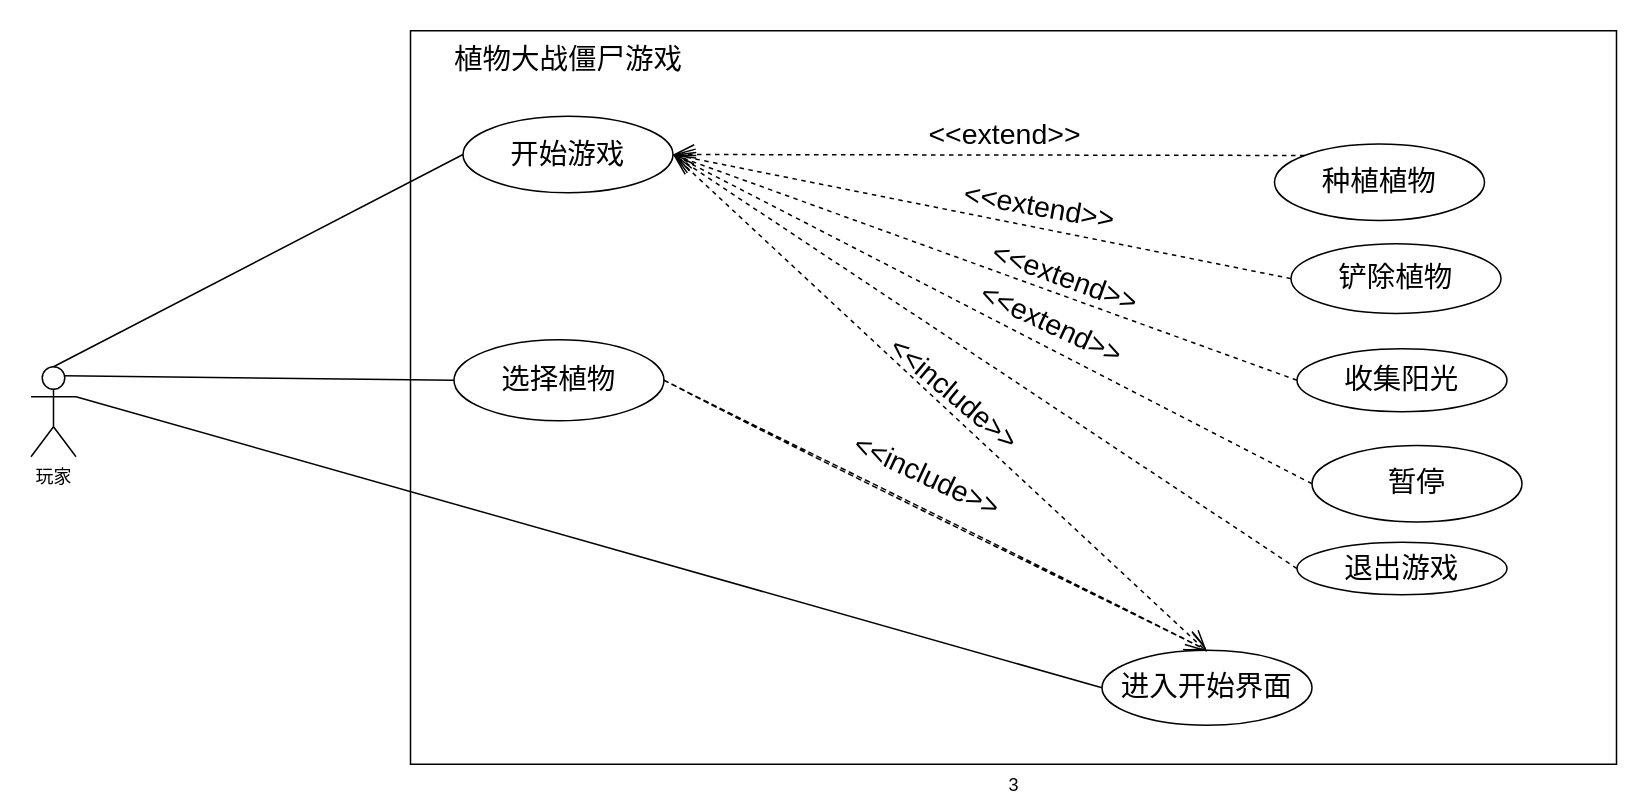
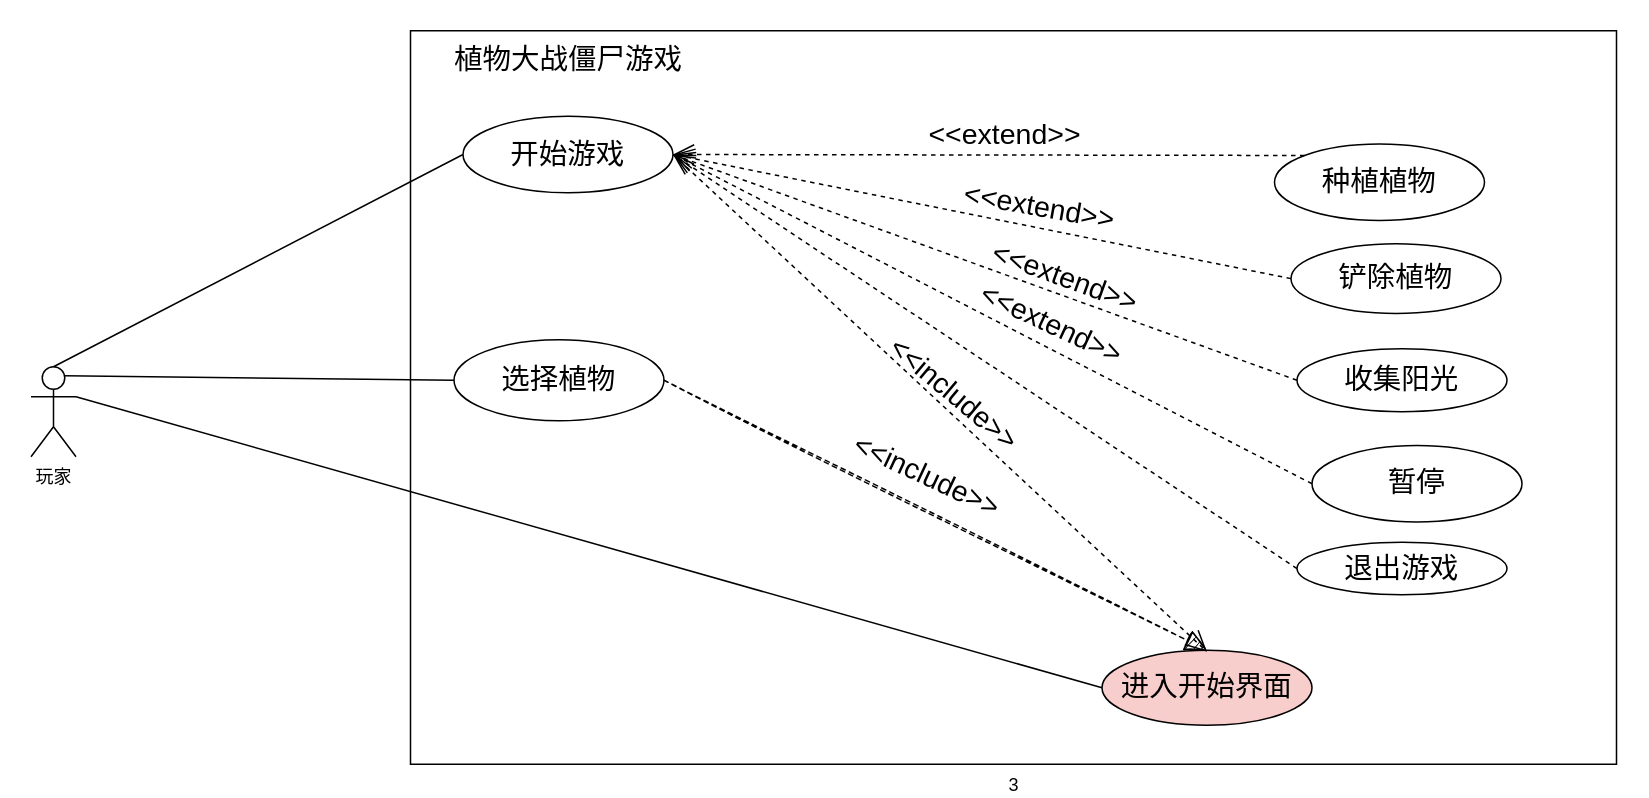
  <mxCell id="0" />
  <mxCell id="1" parent="0" />
  <mxCell id="2" value="玩家" style="shape=umlActor;verticalLabelPosition=bottom;verticalAlign=top;html=1;" parent="1" vertex="1"><mxGeometry x="20" y="244" width="30" height="60" as="geometry" /></mxCell>
  <mxCell id="3" value="3" style="verticalLabelPosition=bottom;verticalAlign=top;html=1;shape=mxgraph.basic.rect;fillColor2=none;strokeWidth=1;size=20;indent=5;" parent="1" vertex="1"><mxGeometry x="273" y="20" width="804" height="489" as="geometry" /></mxCell>
  <mxCell id="4" value="&lt;span style=&quot;font-size: 19px;&quot;&gt;植物大战僵尸游戏&lt;/span&gt;" style="text;html=1;resizable=0;autosize=1;align=center;verticalAlign=middle;points=[];fillColor=none;strokeColor=none;rounded=0;" parent="1" vertex="1"><mxGeometry x="297" y="30" width="162" height="20" as="geometry" /></mxCell>
- <mxCell id="5" value="进入开始界面" style="ellipse;whiteSpace=wrap;html=1;fontSize=19;" parent="1" vertex="1"><mxGeometry x="734" y="433" width="140" height="50" as="geometry" /></mxCell>
+ <mxCell id="5" value="进入开始界面" style="ellipse;whiteSpace=wrap;html=1;fontSize=19;fillColor=#f8cecc;" parent="1" vertex="1"><mxGeometry x="734" y="433" width="140" height="50" as="geometry" /></mxCell>
  <mxCell id="6" value="开始游戏" style="ellipse;whiteSpace=wrap;html=1;fontSize=19;" parent="1" vertex="1"><mxGeometry x="308" y="77" width="140" height="51" as="geometry" /></mxCell>
  <mxCell id="7" value="收集阳光" style="ellipse;whiteSpace=wrap;html=1;fontSize=19;" parent="1" vertex="1"><mxGeometry x="864" y="232" width="140" height="42" as="geometry" /></mxCell>
  <mxCell id="8" value="暂停" style="ellipse;whiteSpace=wrap;html=1;fontSize=19;" parent="1" vertex="1"><mxGeometry x="874" y="296.5" width="140" height="51" as="geometry" /></mxCell>
  <mxCell id="9" value="种植植物" style="ellipse;whiteSpace=wrap;html=1;fontSize=19;" parent="1" vertex="1"><mxGeometry x="849" y="95.5" width="140" height="51" as="geometry" /></mxCell>
  <mxCell id="10" value="" style="group" parent="1" vertex="1" connectable="0"><mxGeometry x="470" y="216" width="128.997" height="92.258" as="geometry" /></mxCell>
  <mxCell id="11" style="edgeStyle=orthogonalEdgeStyle;rounded=0;sketch=1;orthogonalLoop=1;jettySize=auto;html=1;exitX=0.5;exitY=1;exitDx=0;exitDy=0;shadow=0;fontSize=19;" parent="1" source="8" target="8" edge="1"><mxGeometry relative="1" as="geometry" /></mxCell>
  <mxCell id="12" value="" style="endArrow=open;endSize=12;dashed=1;html=1;rounded=0;fontSize=19;exitX=1;exitY=0.5;exitDx=0;exitDy=0;" parent="1" source="6" edge="1"><mxGeometry width="160" relative="1" as="geometry"><mxPoint x="388" y="255" as="sourcePoint" /><mxPoint x="804" y="434" as="targetPoint" /></mxGeometry></mxCell>
  <mxCell id="13" value="&amp;lt;&amp;lt;include&amp;gt;&amp;gt;" style="text;html=1;resizable=0;autosize=1;align=center;verticalAlign=middle;points=[];fillColor=none;strokeColor=none;rounded=0;shadow=0;sketch=0;fontSize=19;rotation=25;" parent="1" vertex="1"><mxGeometry x="559" y="304" width="115" height="26" as="geometry" /></mxCell>
  <mxCell id="14" value="" style="endArrow=none;html=1;rounded=0;exitX=0.5;exitY=0;exitDx=0;exitDy=0;exitPerimeter=0;entryX=0;entryY=0.5;entryDx=0;entryDy=0;" parent="1" source="2" target="6" edge="1"><mxGeometry width="50" height="50" relative="1" as="geometry"><mxPoint x="248" y="402" as="sourcePoint" /><mxPoint x="566" y="451" as="targetPoint" /></mxGeometry></mxCell>
  <mxCell id="15" value="" style="endArrow=none;html=1;rounded=0;exitX=1;exitY=0.333;exitDx=0;exitDy=0;exitPerimeter=0;entryX=0;entryY=0.5;entryDx=0;entryDy=0;" parent="1" source="2" target="5" edge="1"><mxGeometry width="50" height="50" relative="1" as="geometry"><mxPoint x="345" y="359" as="sourcePoint" /><mxPoint x="412" y="458" as="targetPoint" /></mxGeometry></mxCell>
  <mxCell id="16" value="铲除植物" style="ellipse;whiteSpace=wrap;html=1;fontSize=19;strokeColor=#000000;" parent="1" vertex="1"><mxGeometry x="860" y="162" width="140" height="46.5" as="geometry" /></mxCell>
  <mxCell id="17" value="选择植物" style="ellipse;whiteSpace=wrap;html=1;fontSize=19;" parent="1" vertex="1"><mxGeometry x="302" y="226" width="140" height="54" as="geometry" /></mxCell>
  <mxCell id="18" value="" style="endArrow=none;html=1;rounded=0;fontColor=#000000;strokeColor=#000000;entryX=0;entryY=0.5;entryDx=0;entryDy=0;exitX=0.75;exitY=0.1;exitDx=0;exitDy=0;exitPerimeter=0;" parent="1" source="2" target="17" edge="1"><mxGeometry width="50" height="50" relative="1" as="geometry"><mxPoint x="484" y="330" as="sourcePoint" /><mxPoint x="534" y="280" as="targetPoint" /></mxGeometry></mxCell>
- <mxCell id="19" value="" style="endArrow=open;endSize=12;dashed=1;html=1;rounded=0;fontSize=19;entryX=0.5;entryY=0;entryDx=0;entryDy=0;sketch=1;shadow=0;snapToPoint=0;fixDash=1;exitX=1;exitY=0.5;exitDx=0;exitDy=0;strokeColor=#000000;" parent="1" source="17" target="5" edge="1"><mxGeometry width="160" relative="1" as="geometry"><mxPoint x="467" y="87" as="sourcePoint" /><mxPoint x="666" y="84" as="targetPoint" /></mxGeometry></mxCell>
+ <mxCell id="19" value="" style="endArrow=block;endSize=12;dashed=1;html=1;rounded=0;fontSize=19;entryX=0.5;entryY=0;entryDx=0;entryDy=0;sketch=1;shadow=0;snapToPoint=0;fixDash=1;exitX=1;exitY=0.5;exitDx=0;exitDy=0;strokeColor=#000000;" parent="1" source="17" target="5" edge="1"><mxGeometry width="160" relative="1" as="geometry"><mxPoint x="467" y="87" as="sourcePoint" /><mxPoint x="666" y="84" as="targetPoint" /></mxGeometry></mxCell>
  <mxCell id="20" value="&amp;lt;&amp;lt;include&amp;gt;&amp;gt;" style="text;html=1;resizable=0;autosize=1;align=center;verticalAlign=middle;points=[];fillColor=none;strokeColor=none;rounded=0;shadow=0;sketch=0;fontSize=19;rotation=40;" parent="1" vertex="1"><mxGeometry x="577" y="248.63" width="115" height="27" as="geometry" /></mxCell>
  <mxCell id="21" value="" style="endArrow=open;endSize=12;dashed=1;html=1;rounded=0;fontSize=19;entryX=1;entryY=0.5;entryDx=0;entryDy=0;exitX=0;exitY=0;exitDx=0;exitDy=0;" parent="1" source="9" target="6" edge="1"><mxGeometry width="160" relative="1" as="geometry"><mxPoint x="853.542" y="203.515" as="sourcePoint" /><mxPoint x="814" y="443" as="targetPoint" /></mxGeometry></mxCell>
  <mxCell id="22" value="&lt;span style=&quot;background-color: rgb(255 , 255 , 255)&quot;&gt;&amp;lt;&amp;lt;extend&amp;gt;&amp;gt;&lt;/span&gt;" style="text;html=1;resizable=0;autosize=1;align=center;verticalAlign=middle;points=[];fillColor=none;strokeColor=none;rounded=0;shadow=0;sketch=0;fontSize=19;rotation=0;" parent="1" vertex="1"><mxGeometry x="613" y="77" width="112" height="26" as="geometry" /></mxCell>
  <mxCell id="23" value="" style="endArrow=open;endSize=12;dashed=1;html=1;rounded=0;fontSize=19;entryX=1;entryY=0.5;entryDx=0;entryDy=0;exitX=0;exitY=0.5;exitDx=0;exitDy=0;" parent="1" source="16" target="6" edge="1"><mxGeometry width="160" relative="1" as="geometry"><mxPoint x="879.458" y="112.985" as="sourcePoint" /><mxPoint x="458" y="112.5" as="targetPoint" /></mxGeometry></mxCell>
  <mxCell id="24" value="&lt;span style=&quot;background-color: rgb(255 , 255 , 255)&quot;&gt;&amp;lt;&amp;lt;extend&amp;gt;&amp;gt;&lt;/span&gt;" style="text;html=1;resizable=0;autosize=1;align=center;verticalAlign=middle;points=[];fillColor=none;strokeColor=none;rounded=0;shadow=0;sketch=0;fontSize=19;rotation=10;" parent="1" vertex="1"><mxGeometry x="636" y="125" width="112" height="26" as="geometry" /></mxCell>
  <mxCell id="25" value="" style="endArrow=open;endSize=12;dashed=1;html=1;rounded=0;fontSize=19;entryX=1;entryY=0.5;entryDx=0;entryDy=0;exitX=0;exitY=0.5;exitDx=0;exitDy=0;" parent="1" source="7" target="6" edge="1"><mxGeometry width="160" relative="1" as="geometry"><mxPoint x="741" y="179.75" as="sourcePoint" /><mxPoint x="458" y="112.5" as="targetPoint" /></mxGeometry></mxCell>
  <mxCell id="26" value="&lt;span style=&quot;background-color: rgb(255 , 255 , 255)&quot;&gt;&amp;lt;&amp;lt;extend&amp;gt;&amp;gt;&lt;/span&gt;" style="text;html=1;resizable=0;autosize=1;align=center;verticalAlign=middle;points=[];fillColor=none;strokeColor=none;rounded=0;shadow=0;sketch=0;fontSize=19;rotation=25;" parent="1" vertex="1"><mxGeometry x="644" y="203" width="112" height="26" as="geometry" /></mxCell>
  <mxCell id="27" value="" style="endArrow=open;endSize=12;dashed=1;html=1;rounded=0;fontSize=19;entryX=1;entryY=0.5;entryDx=0;entryDy=0;exitX=0;exitY=0.5;exitDx=0;exitDy=0;" parent="1" source="8" target="6" edge="1"><mxGeometry width="160" relative="1" as="geometry"><mxPoint x="874" y="263" as="sourcePoint" /><mxPoint x="458" y="112.5" as="targetPoint" /></mxGeometry></mxCell>
  <mxCell id="28" value="&lt;span style=&quot;background-color: rgb(255 , 255 , 255)&quot;&gt;&amp;lt;&amp;lt;extend&amp;gt;&amp;gt;&lt;/span&gt;" style="text;html=1;resizable=0;autosize=1;align=center;verticalAlign=middle;points=[];fillColor=none;strokeColor=none;rounded=0;shadow=0;sketch=0;fontSize=19;rotation=20;" parent="1" vertex="1"><mxGeometry x="653" y="172.25" width="112" height="26" as="geometry" /></mxCell>
  <mxCell id="29" value="退出游戏" style="ellipse;whiteSpace=wrap;html=1;fontSize=19;" vertex="1" parent="1"><mxGeometry x="864" y="361" width="140" height="35" as="geometry" /></mxCell>
  <mxCell id="30" value="" style="endArrow=open;endSize=12;dashed=1;html=1;rounded=0;fontSize=19;entryX=1;entryY=0.5;entryDx=0;entryDy=0;exitX=0;exitY=0.5;exitDx=0;exitDy=0;" edge="1" parent="1" source="29" target="6"><mxGeometry width="160" relative="1" as="geometry"><mxPoint x="874" y="327" as="sourcePoint" /><mxPoint x="458" y="112.5" as="targetPoint" /></mxGeometry></mxCell>
